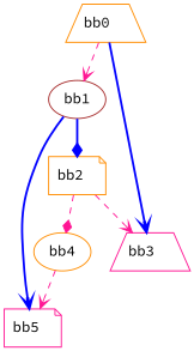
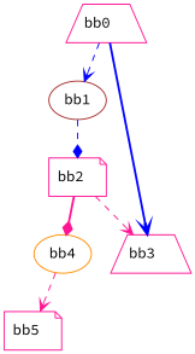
  digraph {
    fontname="Source Code Pro"
    node [color=deeppink fontname="Source Code Pro" shape=trapezium]
    edge [arrowhead=vee color=blue fontname="Source Code Pro" style=dashed]
-   n1 [color=darkorange label="bb0\l"]
+   n1 [label="bb0\l"]
    n2 [color=brown label="bb1\l" shape=ellipse]
    n3 [label="bb3\l"]
    n4 [label="bb5\l" shape=note]
-   n5 [color=darkorange label="bb2\l" shape=note]
+   n5 [label="bb2\l" shape=note]
    n6 [color=darkorange label="bb4\l" shape=ellipse]
-   n1 -> n2 [color=deeppink]
+   n1 -> n2
    n1 -> n3 [style=bold]
-   n2 -> n4 [style=bold]
-   n2 -> n5 [arrowhead=diamond style=bold]
+   n2 -> n5 [arrowhead=diamond]
    n5 -> n3 [color=deeppink]
-   n5 -> n6 [arrowhead=diamond color=deeppink]
+   n5 -> n6 [arrowhead=diamond color=deeppink style=bold]
    n6 -> n4 [color=deeppink]
  }
